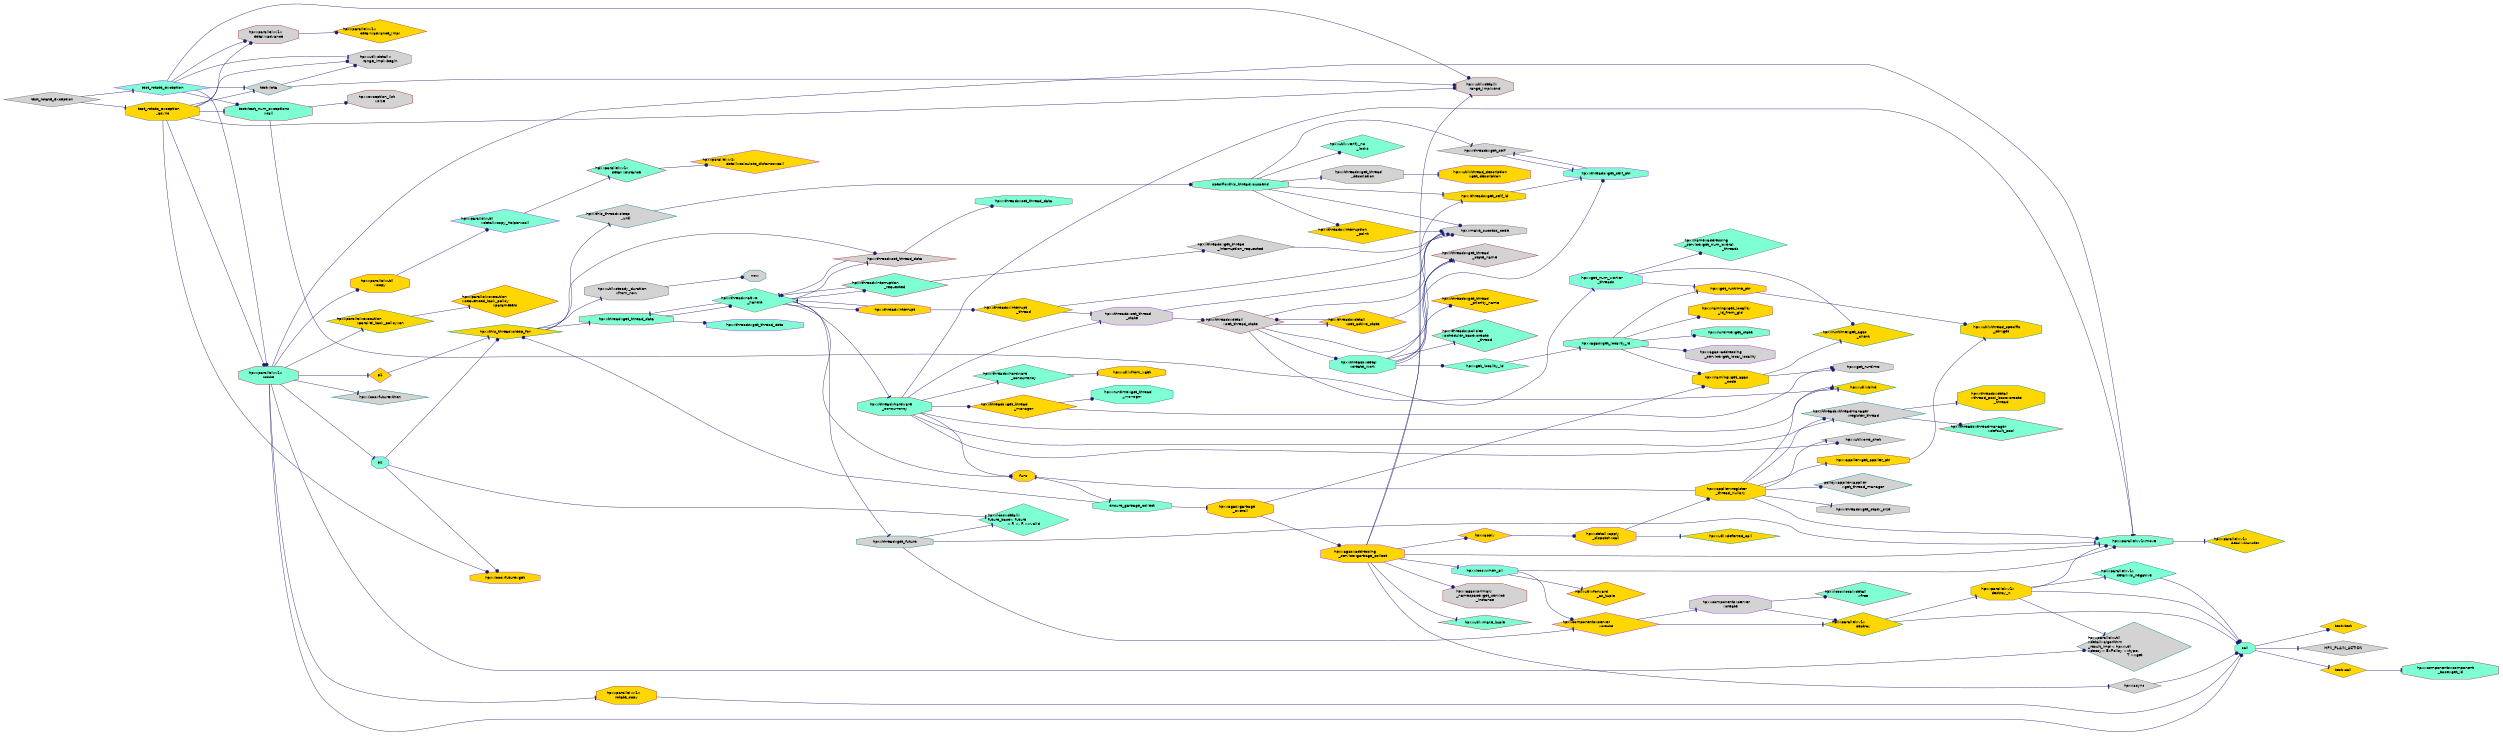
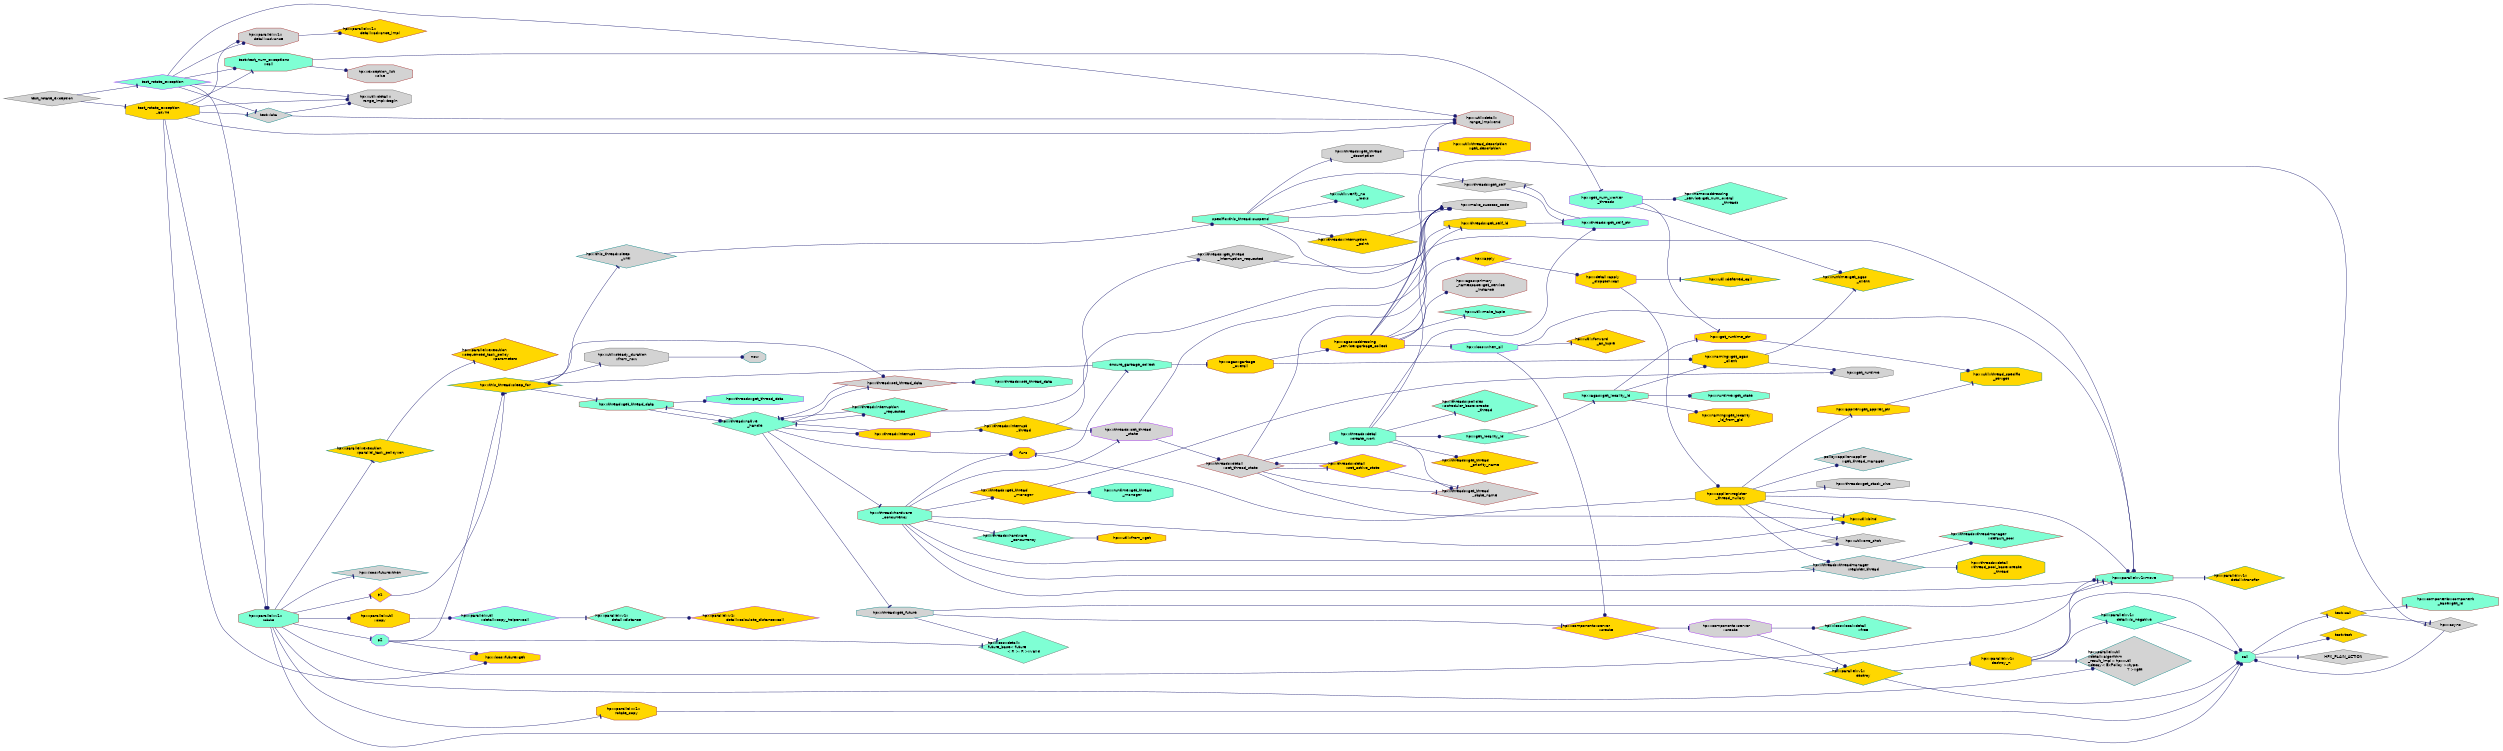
  digraph {
    rankdir=LR
    node [color=brown fillcolor=gold fontname=Helvetica fontsize=10 shape=octagon style=filled]
    edge [arrowhead=tee color=midnightblue fontname=Helvetica fontsize=10 labelfontname=Helvetica labelfontsize=10 style=solid]
    n1 [color=gray40 fillcolor=lightgrey fontcolor=black height=0.2 label=test_rotate_exception shape=diamond width=0.4]
    n2 [color=purple fillcolor=aquamarine height=0.2 label=test_rotate_exception shape=diamond width=0.4]
    n3 [color=gray40 height=0.2 label="test_rotate_exception\l_async" width=0.4]
    n4 [color=teal fillcolor=lightgrey height=0.2 label="test::iota" shape=diamond width=0.4]
    n5 [color=gray40 fillcolor=lightgrey height=0.2 label="hpx::util::detail::\lrange_impl::begin" width=0.4]
    n6 [fillcolor=lightgrey height=0.2 label="hpx::util::detail::\lrange_impl::end" width=0.4]
    n7 [fillcolor=lightgrey height=0.2 label="hpx::parallel::v1::\ldetail::advance" width=0.4]
    n8 [fillcolor=aquamarine height=0.2 label="hpx::parallel::v1::\lrotate" width=0.4]
    n9 [fillcolor=aquamarine height=0.2 label="test::test_num_exceptions\l::call" width=0.4]
    n10 [color=purple height=0.2 label="hpx::lcos::future::get" width=0.4]
    n11 [height=0.2 label="hpx::parallel::v1::\ldetail::advance_impl" shape=diamond width=0.4]
    n12 [color=gray40 fillcolor=aquamarine height=0.2 label=call width=0.4]
    n13 [color=purple height=0.2 label=p1 shape=diamond width=0.4]
    n14 [fillcolor=aquamarine height=0.2 label="hpx::parallel::v1::move" width=0.4]
    n15 [color=teal fillcolor=lightgrey height=0.2 label="hpx::parallel::util\l::detail::algorithm\l_result_impl\< hpx::util\l::decay\< ExPolicy \>::type,\l T \>::get" shape=diamond width=0.4]
    n16 [height=0.2 label="hpx::parallel::util\l::copy" width=0.4]
    n17 [color=purple fillcolor=aquamarine height=0.2 label=p2 width=0.4]
    n18 [color=teal height=0.2 label="hpx::parallel::execution\l::parallel_task_policy::on" shape=diamond width=0.4]
    n19 [color=teal fillcolor=lightgrey height=0.2 label="hpx::lcos::future::then" shape=diamond width=0.4]
    n20 [height=0.2 label="hpx::parallel::v1::\lrotate_copy" width=0.4]
    n21 [fillcolor=lightgrey height=0.2 label="hpx::exception_list\l::size" width=0.4]
    n22 [color=purple fillcolor=aquamarine height=0.2 label="hpx::get_num_worker\l_threads" width=0.4]
    n23 [color=gray40 height=0.2 label="test::test" shape=diamond width=0.4]
    n24 [color=gray40 fillcolor=lightgrey height=0.2 label=HPX_PLAIN_ACTION shape=diamond width=0.4]
    n25 [color=gray40 height=0.2 label="test::call" shape=diamond width=0.4]
    n26 [color=teal height=0.2 label="hpx::this_thread::sleep_for" shape=diamond width=0.4]
    n27 [color=teal height=0.2 label="hpx::parallel::v1::\ldetail::transfer" shape=diamond width=0.4]
    n28 [color=purple fillcolor=aquamarine height=0.2 label="hpx::parallel::util\l::detail::copy_helper::call" shape=diamond width=0.4]
    n29 [color=gray40 fillcolor=aquamarine height=0.2 label="hpx::lcos::detail::\lfuture_base\< future\l\< R \>, R \>::valid" shape=diamond width=0.4]
    n30 [height=0.2 label="hpx::parallel::execution\l::sequenced_task_policy\l::parameters" shape=diamond width=0.4]
    n31 [color=gray40 fillcolor=lightgrey height=0.2 label="hpx::async" shape=diamond width=0.4]
    n32 [fillcolor=aquamarine height=0.2 label="hpx::components::component\l_base::get_id" width=0.4]
    n33 [color=teal fillcolor=lightgrey height=0.2 label="hpx::this_thread::sleep\l_until" shape=diamond width=0.4]
    n34 [color=gray40 fillcolor=lightgrey height=0.2 label="hpx::util::steady_duration\l::from_now" width=0.4]
    n35 [fillcolor=aquamarine height=0.2 label="hpx::thread::get_thread_data" width=0.4]
    n36 [fillcolor=lightgrey height=0.2 label="hpx::thread::set_thread_data" shape=diamond width=0.4]
    n37 [fillcolor=aquamarine height=0.2 label="specific::this_thread::suspend" width=0.4]
    n38 [color=teal fillcolor=lightgrey height=0.2 label=now width=0.4]
    n39 [color=purple fillcolor=aquamarine height=0.2 label="hpx::threads::get_thread_data" width=0.4]
    n40 [color=gray40 fillcolor=aquamarine height=0.2 label="hpx::thread::native\l_handle" shape=diamond width=0.4]
    n41 [color=gray40 fillcolor=aquamarine height=0.2 label="hpx::threads::set_thread_data" width=0.4]
    n42 [color=gray40 fillcolor=lightgrey height=0.2 label="hpx::threads::get_self" shape=diamond width=0.4]
    n43 [color=gray40 height=0.2 label="hpx::threads::get_self_id" width=0.4]
    n44 [color=gray40 height=0.2 label="hpx::threads::interruption\l_point" shape=diamond width=0.4]
    n45 [color=gray40 fillcolor=lightgrey height=0.2 label="hpx::make_success_code" width=0.4]
    n46 [color=gray40 fillcolor=aquamarine height=0.2 label="hpx::util::verify_no\l_locks" shape=diamond width=0.4]
    n47 [color=gray40 fillcolor=lightgrey height=0.2 label="hpx::threads::get_thread\l_description" width=0.4]
    n48 [color=purple fillcolor=aquamarine height=0.2 label="hpx::threads::get_self_ptr" width=0.4]
    n49 [color=purple height=0.2 label="hpx::util::thread_description\l::get_description" width=0.4]
    n50 [fillcolor=aquamarine height=0.2 label="hpx::thread::hardware\l_concurrency" width=0.4]
    n51 [color=purple height=0.2 label=func width=0.4]
    n52 [color=purple height=0.2 label="hpx::thread::interrupt" width=0.4]
    n53 [fillcolor=aquamarine height=0.2 label="hpx::thread::interruption\l_requested" shape=diamond width=0.4]
    n54 [color=teal fillcolor=lightgrey height=0.2 label="hpx::thread::get_future" width=0.4]
    n55 [color=gray40 fillcolor=aquamarine height=0.2 label="hpx::threads::hardware\l_concurrency" shape=diamond width=0.4]
    n56 [color=teal height=0.2 label="hpx::util::bind" shape=diamond width=0.4]
    n57 [color=gray40 fillcolor=lightgrey height=0.2 label="hpx::util::one_shot" shape=diamond width=0.4]
    n58 [color=teal fillcolor=lightgrey height=0.2 label="hpx::threads::threadmanager\l::register_thread" shape=diamond width=0.4]
    n59 [height=0.2 label="hpx::threads::get_thread\l_manager" shape=diamond width=0.4]
    n60 [color=purple fillcolor=lightgrey height=0.2 label="hpx::threads::set_thread\l_state" width=0.4]
    n61 [color=gray40 fillcolor=aquamarine height=0.2 label=ensure_garbage_collect width=0.4]
    n62 [color=gray40 height=0.2 label="hpx::threads::interrupt\l_thread" shape=diamond width=0.4]
    n63 [color=gray40 fillcolor=lightgrey height=0.2 label="hpx::threads::get_thread\l_interruption_requested" shape=diamond width=0.4]
    n64 [color=purple height=0.2 label="hpx::components::server\l::create" shape=diamond width=0.4]
    n65 [height=0.2 label="hpx::util::from_::get" width=0.4]
    n66 [fillcolor=aquamarine height=0.2 label="hpx::threads::threadmanager\l::default_pool" shape=diamond width=0.4]
    n67 [color=teal height=0.2 label="hpx::threads::detail\l::thread_pool_base::create\l_thread" width=0.4]
    n68 [color=gray40 fillcolor=lightgrey height=0.2 label="hpx::get_runtime" width=0.4]
    n69 [color=teal fillcolor=aquamarine height=0.2 label="hpx::runtime::get_thread\l_manager" width=0.4]
    n70 [fillcolor=lightgrey height=0.2 label="hpx::threads::detail\l::set_thread_state" shape=diamond width=0.4]
    n71 [height=0.2 label="hpx::agas::garbage\l_overall" width=0.4]
-   n72 [color=gray40 height=0.2 label="hpx::naming::get_agas\l_code" width=0.4]
+   n72 [color=gray40 height=0.2 label="hpx::naming::get_agas\l_client" width=0.4]
    n73 [color=purple height=0.2 label="hpx::agas::addressing\l_service::garbage_collect" width=0.4]
    n74 [color=teal height=0.2 label="hpx::runtime::get_agas\l_client" shape=diamond width=0.4]
    n75 [fillcolor=lightgrey height=0.2 label="hpx::agas::primary\l_namespace::get_service\l_instance" width=0.4]
    n76 [fillcolor=aquamarine height=0.2 label="hpx::util::make_tuple" shape=diamond width=0.4]
    n77 [color=purple height=0.2 label="hpx::apply" shape=diamond width=0.4]
    n78 [color=purple fillcolor=aquamarine height=0.2 label="hpx::lcos::when_all" width=0.4]
    n79 [color=purple height=0.2 label="hpx::detail::apply\l_dispatch::call" width=0.4]
    n80 [height=0.2 label="hpx::util::forward\l_as_tuple" shape=diamond width=0.4]
    n81 [color=gray40 height=0.2 label="hpx::applier::register\l_thread_nullary" width=0.4]
    n82 [color=teal height=0.2 label="hpx::util::deferred_call" shape=diamond width=0.4]
    n83 [height=0.2 label="hpx::applier::get_applier_ptr" width=0.4]
    n84 [color=gray40 fillcolor=lightgrey height=0.2 label="hpx::threads::get_stack_size" width=0.4]
    n85 [color=teal fillcolor=lightgrey height=0.2 label="policy::applier::applier\l::get_thread_manager" shape=diamond width=0.4]
    n86 [color=teal height=0.2 label="hpx::util::thread_specific\l_ptr::get" width=0.4]
    n87 [color=purple fillcolor=lightgrey height=0.2 label="hpx::components::server\l::create" width=0.4]
    n88 [color=teal height=0.2 label="hpx::parallel::v1::\ldestroy" shape=diamond width=0.4]
    n89 [fillcolor=aquamarine height=0.2 label="hpx::lcos::local::detail\l::free" shape=diamond width=0.4]
    n90 [color=gray40 height=0.2 label="hpx::parallel::v1::\ldestroy_n" width=0.4]
    n91 [color=teal fillcolor=aquamarine height=0.2 label="hpx::parallel::v1::\ldetail::is_negative" shape=diamond width=0.4]
    n92 [fillcolor=lightgrey height=0.2 label="hpx::threads::get_thread\l_state_name" shape=diamond width=0.4]
    n93 [color=purple height=0.2 label="hpx::threads::detail\l::set_active_state" shape=diamond width=0.4]
    n94 [color=gray40 fillcolor=aquamarine height=0.2 label="hpx::threads::detail\l::create_work" width=0.4]
    n95 [height=0.2 label="hpx::threads::get_thread\l_priority_name" shape=diamond width=0.4]
    n96 [color=gray40 fillcolor=aquamarine height=0.2 label="hpx::get_locality_id" shape=diamond width=0.4]
    n97 [fillcolor=aquamarine height=0.2 label="hpx::threads::policies\l::scheduler_base::create\l_thread" shape=diamond width=0.4]
    n98 [fillcolor=aquamarine height=0.2 label="hpx::agas::get_locality_id" width=0.4]
    n99 [color=purple height=0.2 label="hpx::get_runtime_ptr" width=0.4]
    n100 [fillcolor=aquamarine height=0.2 label="hpx::runtime::get_state" width=0.4]
-   n101 [color=purple fillcolor=lightgrey height=0.2 label="hpx::agas::addressing\l_service::get_local_locality" width=0.4]
    n102 [height=0.2 label="hpx::naming::get_locality\l_id_from_gid" width=0.4]
    n103 [fillcolor=aquamarine height=0.2 label="hpx::parallel::v1::\ldetail::distance" shape=diamond width=0.4]
    n104 [color=purple height=0.2 label="hpx::parallel::v1::\ldetail::calculate_distance::call" shape=diamond width=0.4]
    n105 [color=gray40 fillcolor=aquamarine height=0.2 label="hpx::name::addressing\l_service::get_num_overall\l_threads" shape=diamond width=0.4]
    n1 -> n2
    n1 -> n3
    n2 -> n4
    n2 -> n5
    n2 -> n6 [arrowhead=dot]
    n2 -> n7 [arrowhead=dot]
    n2 -> n8 [arrowhead=dot]
    n2 -> n9 [arrowhead=dot]
    n3 -> n4
    n3 -> n5 [arrowhead=dot]
    n3 -> n6 [arrowhead=dot]
    n3 -> n7 [arrowhead=dot]
    n3 -> n8 [arrowhead=dot]
    n3 -> n9
    n3 -> n10 [arrowhead=dot]
    n4 -> n5 [arrowhead=dot]
    n4 -> n6 [arrowhead=dot]
    n7 -> n11 [arrowhead=dot]
    n8 -> n12 [arrowhead=dot]
    n8 -> n13
    n8 -> n14
    n8 -> n15 [arrowhead=dot]
    n8 -> n16 [arrowhead=dot]
    n8 -> n17
    n8 -> n18
    n8 -> n19
    n8 -> n20
    n9 -> n21 [arrowhead=dot]
    n9 -> n22
    n12 -> n23 [arrowhead=dot]
    n12 -> n24
    n12 -> n25
    n13 -> n26
    n14 -> n27
    n16 -> n28 [arrowhead=dot]
    n17 -> n10 [arrowhead=dot]
    n17 -> n26 [arrowhead=dot]
    n17 -> n29
    n18 -> n30
    n20 -> n12
    n22 -> n74 [arrowhead=dot]
    n22 -> n99
    n22 -> n105 [arrowhead=dot]
+   n25 -> n31
    n25 -> n32
    n26 -> n33
    n26 -> n34
    n26 -> n35
    n26 -> n36 [arrowhead=dot]
    n28 -> n103
    n31 -> n12 [arrowhead=dot]
    n33 -> n37 [arrowhead=dot]
    n34 -> n38 [arrowhead=dot]
    n35 -> n39 [arrowhead=dot]
    n35 -> n40 [arrowhead=dot]
    n36 -> n40
    n36 -> n41 [arrowhead=dot]
    n37 -> n42
    n37 -> n43
    n37 -> n44 [arrowhead=dot]
    n37 -> n45 [arrowhead=dot]
    n37 -> n46 [arrowhead=dot]
    n37 -> n47
    n40 -> n35
    n40 -> n36
    n40 -> n50
    n40 -> n51
    n40 -> n52 [arrowhead=dot]
    n40 -> n53 [arrowhead=dot]
    n40 -> n54
    n42 -> n48
    n43 -> n48
    n44 -> n45 [arrowhead=dot]
    n47 -> n49
    n48 -> n42
    n50 -> n14
    n50 -> n51 [arrowhead=dot]
    n50 -> n55
    n50 -> n56 [arrowhead=dot]
    n50 -> n57 [arrowhead=dot]
    n50 -> n58
    n50 -> n59 [arrowhead=dot]
    n50 -> n60
    n51 -> n61
    n52 -> n40
    n52 -> n62 [arrowhead=dot]
    n53 -> n40 [arrowhead=dot]
    n53 -> n63 [arrowhead=dot]
    n54 -> n14
    n54 -> n29
    n54 -> n64
    n55 -> n65
    n58 -> n66 [arrowhead=dot]
    n58 -> n67
    n59 -> n68 [arrowhead=dot]
    n59 -> n69 [arrowhead=dot]
    n60 -> n45
    n60 -> n70 [arrowhead=dot]
    n61 -> n26 [arrowhead=dot]
    n61 -> n71
    n62 -> n45 [arrowhead=dot]
    n62 -> n60
    n63 -> n45 [arrowhead=dot]
    n64 -> n87
    n64 -> n88
    n70 -> n45
    n70 -> n56
    n70 -> n92
    n70 -> n93
    n70 -> n94 [arrowhead=dot]
    n71 -> n72 [arrowhead=dot]
    n71 -> n73 [arrowhead=dot]
    n72 -> n68 [arrowhead=dot]
    n72 -> n74
    n73 -> n6
    n73 -> n14
    n73 -> n31
    n73 -> n45
    n73 -> n75 [arrowhead=dot]
    n73 -> n76
    n73 -> n77 [arrowhead=dot]
    n73 -> n78
    n77 -> n79 [arrowhead=dot]
    n78 -> n14 [arrowhead=dot]
    n78 -> n64 [arrowhead=dot]
    n78 -> n80
    n79 -> n81 [arrowhead=dot]
    n79 -> n82
    n81 -> n14 [arrowhead=dot]
    n81 -> n51
    n81 -> n56
    n81 -> n57
    n81 -> n58 [arrowhead=dot]
    n81 -> n83
    n81 -> n84
    n81 -> n85 [arrowhead=dot]
    n83 -> n86
    n87 -> n88 [arrowhead=dot]
    n87 -> n89 [arrowhead=dot]
    n88 -> n12 [arrowhead=dot]
    n88 -> n90
    n90 -> n12 [arrowhead=dot]
    n90 -> n14 [arrowhead=dot]
    n90 -> n15
    n90 -> n91
    n91 -> n12 [arrowhead=dot]
    n93 -> n70 [arrowhead=dot]
    n93 -> n92
    n94 -> n43
    n94 -> n48 [arrowhead=dot]
    n94 -> n92 [arrowhead=dot]
    n94 -> n95 [arrowhead=dot]
    n94 -> n96 [arrowhead=dot]
    n94 -> n97
    n96 -> n98
    n98 -> n72 [arrowhead=dot]
    n98 -> n99
    n98 -> n100 [arrowhead=dot]
-   n98 -> n101 [arrowhead=dot]
    n98 -> n102 [arrowhead=dot]
    n99 -> n86 [arrowhead=dot]
    n103 -> n104 [arrowhead=dot]
  }
